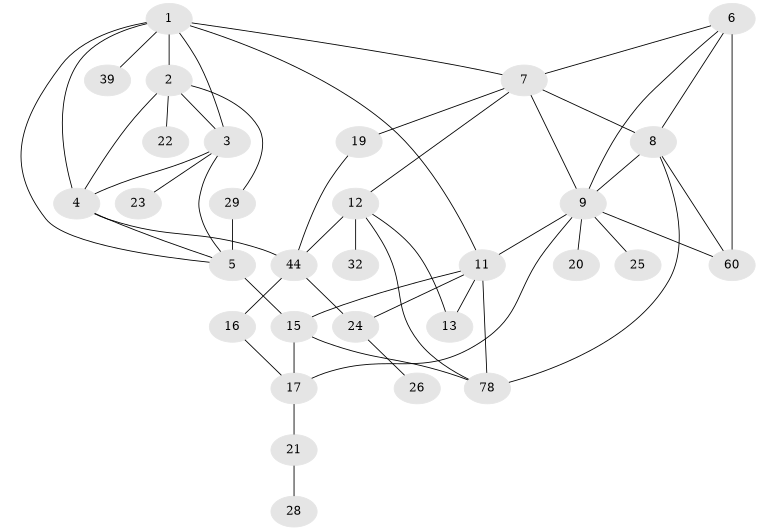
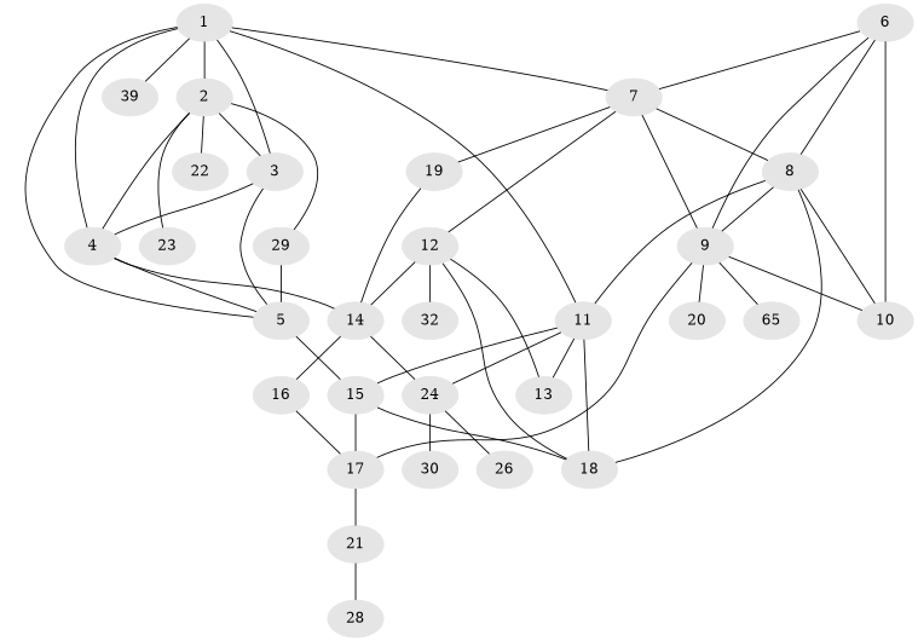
  graph {
    node [color=gray90 style=filled]
    edge [weight=1.0]
    1
    2
    3
    4
    5
    7
    11
    n8 [label=39]
    22
    29
    23
-   14 [label=44]
+   14
    15
    8
    9
    12
    19
-   18 [label=78]
+   18
    13
    24
    16
    17
    6
-   10 [label=60]
+   10
    20
-   25
+   25 [label=65]
    32
    21
    26
+   30
    28
    1 -- 2
    1 -- 3
    1 -- 4
    1 -- 5
    1 -- 7
    1 -- 11
    1 -- n8
    2 -- 3
    2 -- 4
    2 -- 22
    2 -- 29
    3 -- 4
    3 -- 5
-   3 -- 23
+   2 -- 23
    4 -- 5
    4 -- 14
    5 -- 15
    7 -- 8
    7 -- 9
    7 -- 12
    7 -- 19
    11 -- 15
    11 -- 18
    11 -- 13
    11 -- 24 [weight=4.0]
    29 -- 5 [weight=7.0]
    14 -- 24
    14 -- 16
    15 -- 18
    15 -- 17 [weight=3.0]
-   9 -- 11
+   8 -- 11
    8 -- 9
    8 -- 18
    8 -- 10
    9 -- 17
    9 -- 10
    9 -- 20
    9 -- 25
    12 -- 14 [weight=3.0]
    12 -- 18
    12 -- 13 [weight=3.0]
    12 -- 32 [weight=3.0]
    19 -- 14
    24 -- 26
+   24 -- 30
    16 -- 17
    17 -- 21 [weight=3.0]
    6 -- 7
    6 -- 8
    6 -- 9
    6 -- 10 [weight=5.0]
    21 -- 28
  }
